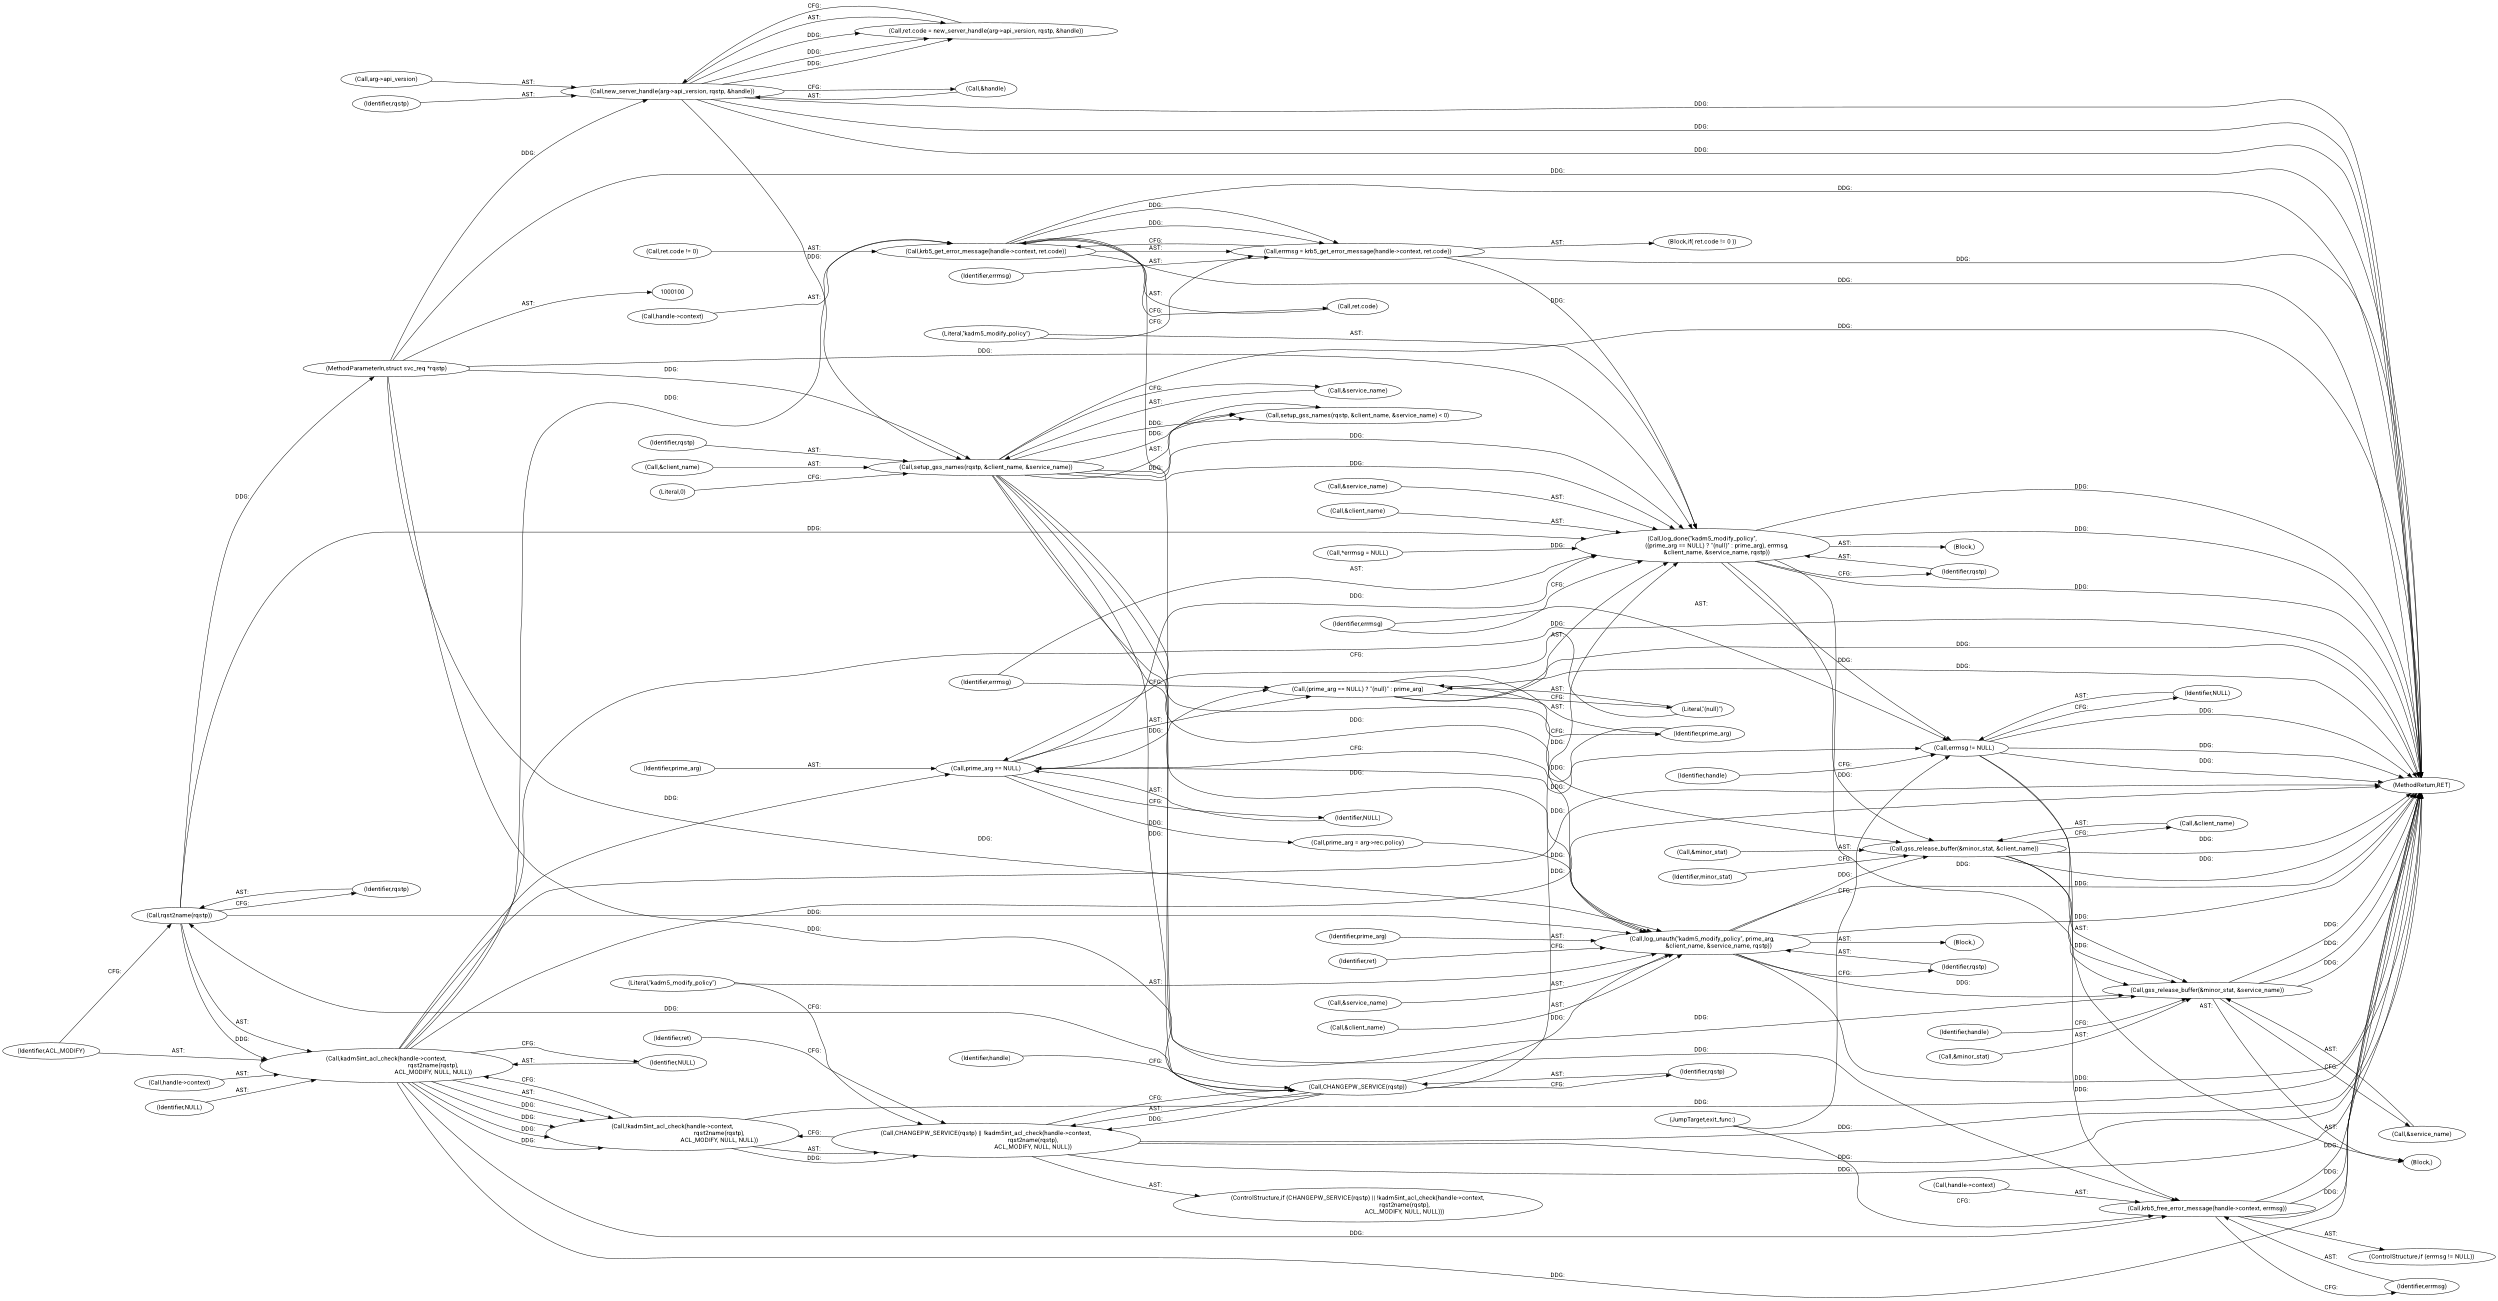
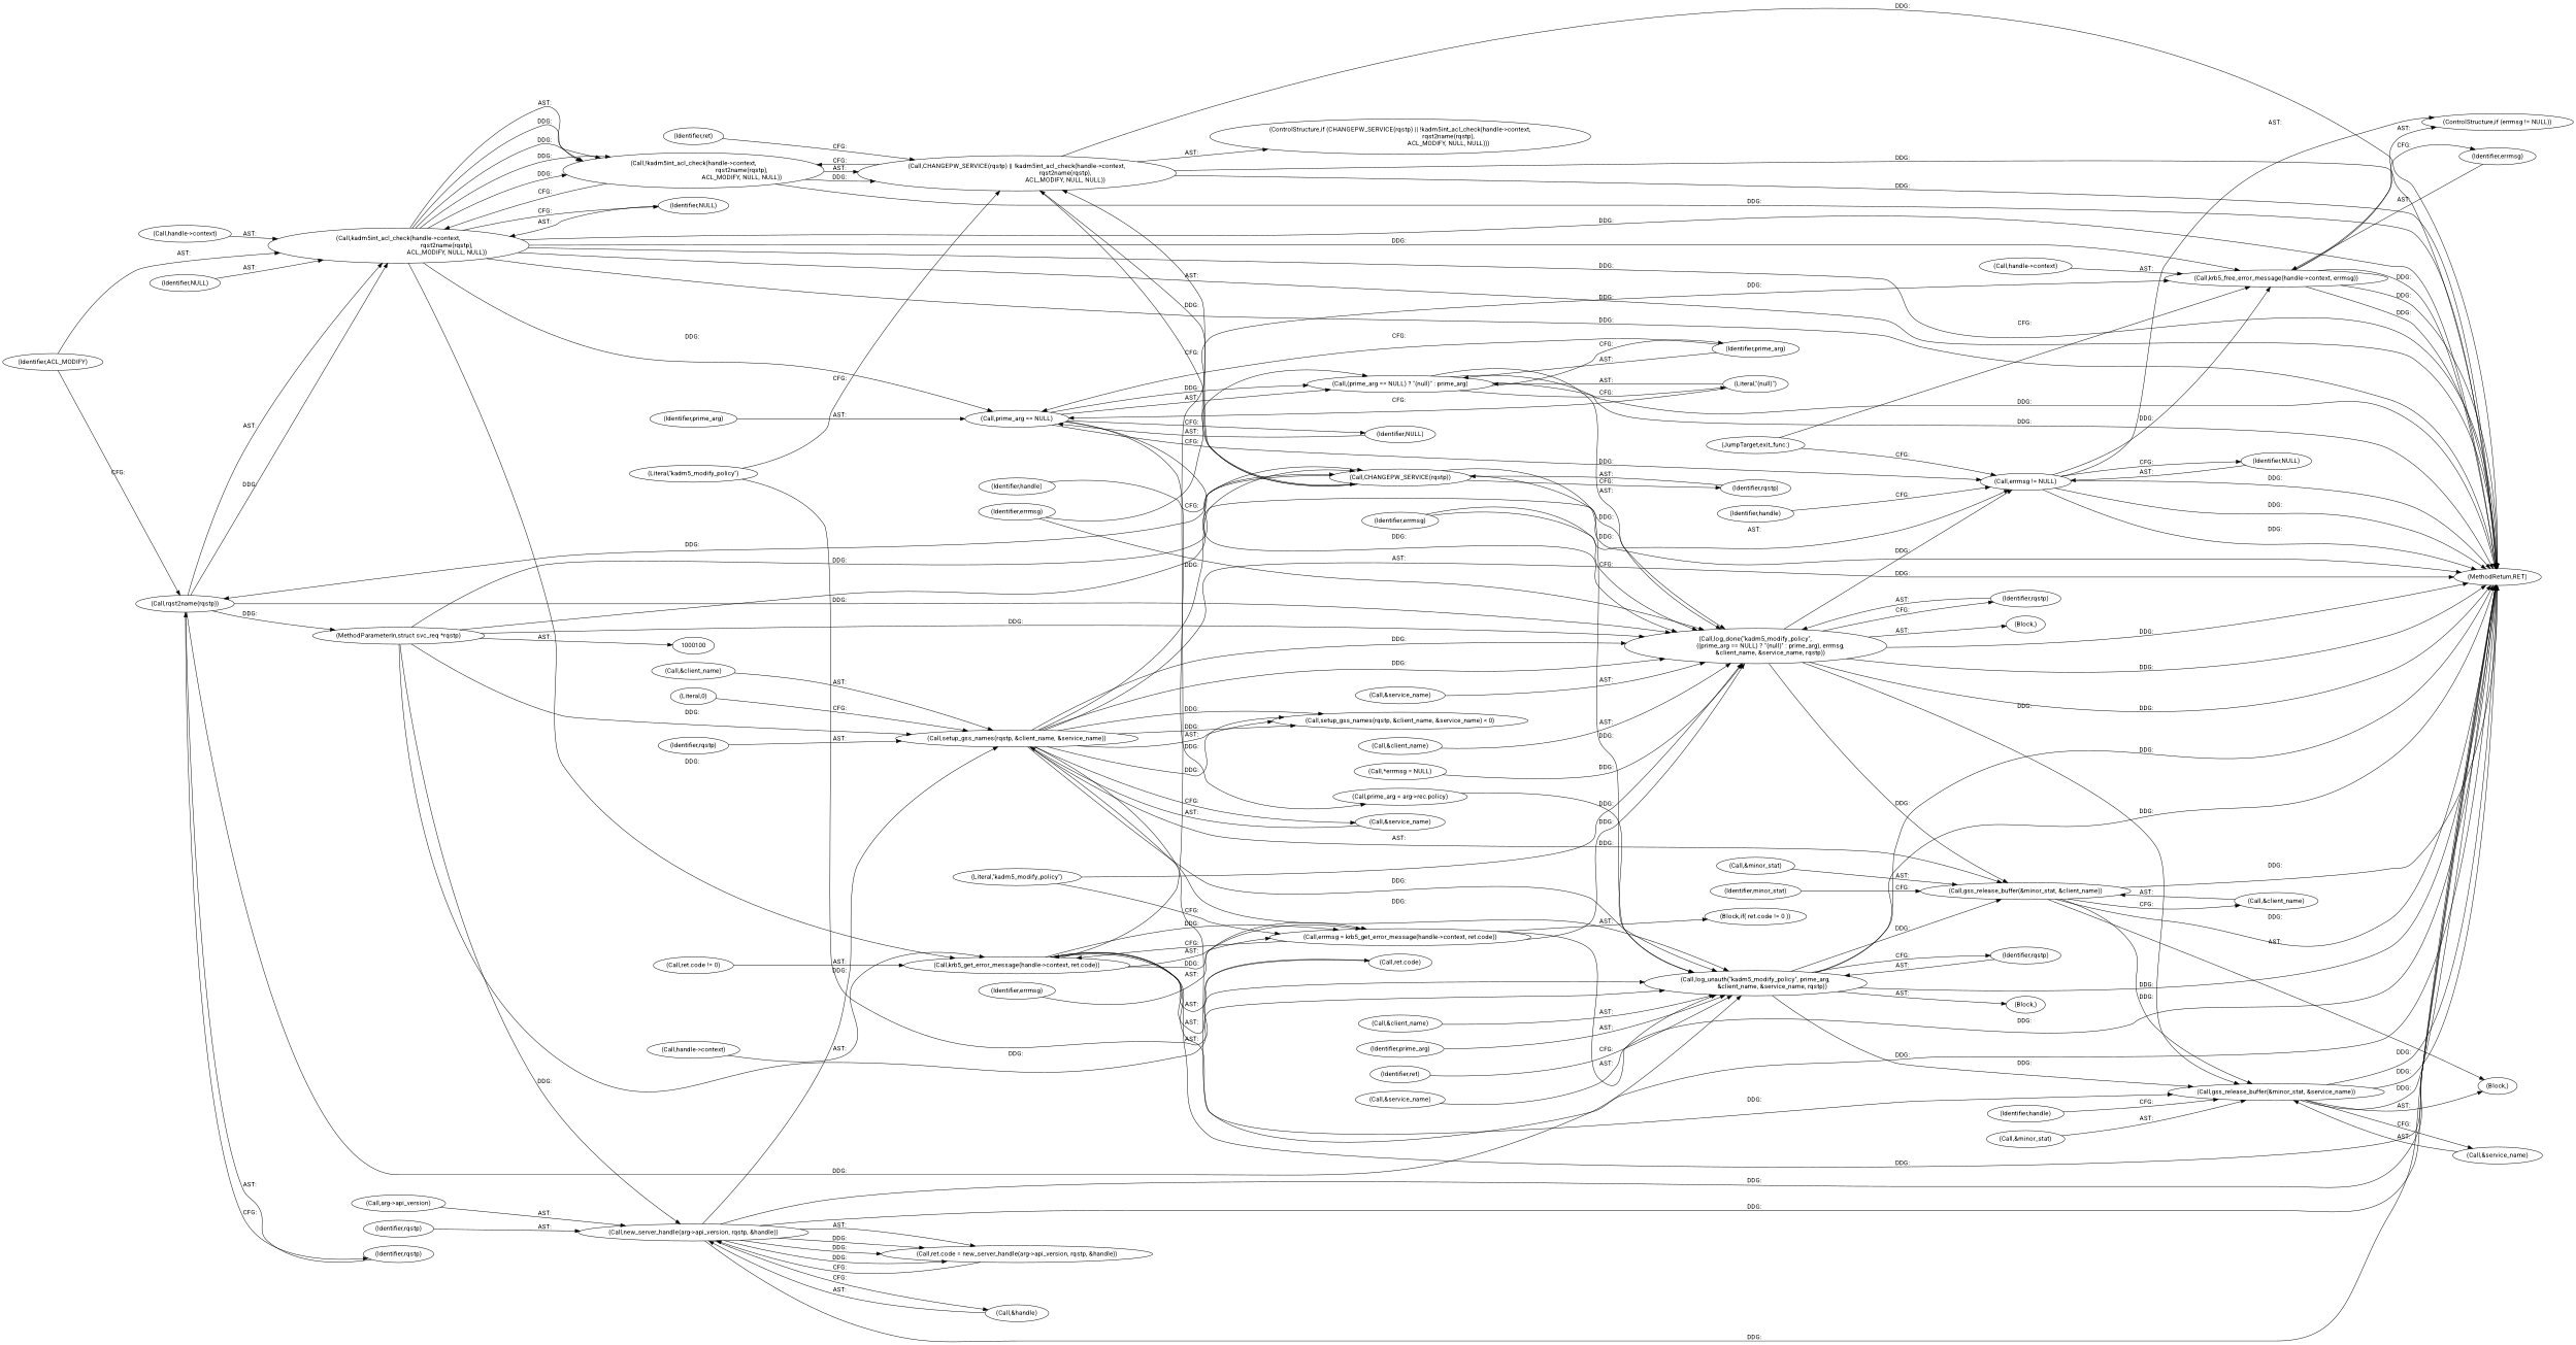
  digraph {
    fontname=Roboto
    rankdir=LR
    node [fontname=Roboto]
    edge [fontname=Roboto]
    n1 [label="(Call,rqst2name(rqstp))"]
    n2 [label="(Call,kadm5int_acl_check(handle->context,\n                                                       rqst2name(rqstp),\n                                                       ACL_MODIFY, NULL, NULL))"]
    n3 [label="(Call,log_done(\"kadm5_modify_policy\",\n                 ((prime_arg == NULL) ? \"(null)\" : prime_arg), errmsg,\n                 &client_name, &service_name, rqstp))"]
    n4 [label="(Call,log_unauth(\"kadm5_modify_policy\", prime_arg,\n                   &client_name, &service_name, rqstp))"]
    n5 [label="(Identifier,rqstp)"]
    n6 [label="(MethodParameterIn,struct svc_req *rqstp)"]
    n7 [label="(MethodReturn,RET)"]
    n8 [label="(Call,!kadm5int_acl_check(handle->context,\n                                                       rqst2name(rqstp),\n                                                       ACL_MODIFY, NULL, NULL))"]
    n9 [label="(Call,krb5_get_error_message(handle->context, ret.code))"]
    n10 [label="(Call,krb5_free_error_message(handle->context, errmsg))"]
    n11 [label="(Call,prime_arg == NULL)"]
    n12 [label="(Identifier,NULL)"]
    n13 [label="(Call,gss_release_buffer(&minor_stat, &client_name))"]
    n14 [label="(Call,gss_release_buffer(&minor_stat, &service_name))"]
    n15 [label="(Call,errmsg != NULL)"]
    n16 [label="(Block,)"]
    n17 [label="(Identifier,rqstp)"]
    n18 [label="(Block,)"]
    n19 [label="(Identifier,rqstp)"]
    n20 [label="(Call,CHANGEPW_SERVICE(rqstp))"]
    n21 [label="(Call,CHANGEPW_SERVICE(rqstp) || !kadm5int_acl_check(handle->context,\n                                                       rqst2name(rqstp),\n                                                       ACL_MODIFY, NULL, NULL))"]
    n22 [label="(Identifier,rqstp)"]
    n23 [label="(ControlStructure,if (CHANGEPW_SERVICE(rqstp) || !kadm5int_acl_check(handle->context,\n                                                       rqst2name(rqstp),\n                                                       ACL_MODIFY, NULL, NULL)))"]
    n24 [label="(Call,setup_gss_names(rqstp, &client_name, &service_name))"]
    n25 [label="(Call,&service_name)"]
    n26 [label="(Call,setup_gss_names(rqstp, &client_name, &service_name) < 0)"]
    n27 [label="(Block,)"]
    n28 [label="(Call,&client_name)"]
    n29 [label="(Call,&service_name)"]
    n30 [label="(Call,new_server_handle(arg->api_version, rqstp, &handle))"]
    n31 [label="(Call,ret.code = new_server_handle(arg->api_version, rqstp, &handle))"]
    n32 [label="(Call,&handle)"]
    1000100
    n34 [label="(Call,errmsg = krb5_get_error_message(handle->context, ret.code))"]
    n35 [label="(Call,ret.code)"]
    n36 [label="(ControlStructure,if (errmsg != NULL))"]
    n37 [label="(Identifier,errmsg)"]
    n38 [label="(Call,(prime_arg == NULL) ? \"(null)\" : prime_arg)"]
    n39 [label="(Identifier,NULL)"]
    n40 [label="(Call,prime_arg = arg->rec.policy)"]
    n41 [label="(Block,if( ret.code != 0 ))"]
    n42 [label="(Identifier,NULL)"]
    n43 [label="(Literal,\"(null)\")"]
    n44 [label="(Identifier,prime_arg)"]
    n45 [label="(Call,&service_name)"]
    n46 [label="(JumpTarget,exit_func:)"]
    n47 [label="(Identifier,prime_arg)"]
    n48 [label="(Call,handle->context)"]
    n49 [label="(Call,ret.code != 0)"]
    n50 [label="(Identifier,errmsg)"]
    n51 [label="(Call,handle->context)"]
    n52 [label="(Identifier,errmsg)"]
    n53 [label="(Call,&client_name)"]
    n54 [label="(Identifier,prime_arg)"]
    n55 [label="(Call,handle->context)"]
    n56 [label="(Call,&service_name)"]
    n57 [label="(Call,&client_name)"]
    n58 [label="(Call,&minor_stat)"]
    n59 [label="(Identifier,rqstp)"]
    n60 [label="(Identifier,ret)"]
    n61 [label="(Literal,\"kadm5_modify_policy\")"]
    n62 [label="(Identifier,errmsg)"]
    n63 [label="(Call,&minor_stat)"]
    n64 [label="(Call,&client_name)"]
    n65 [label="(Literal,0)"]
    n66 [label="(Identifier,ret)"]
    n67 [label="(Identifier,ACL_MODIFY)"]
    n68 [label="(Call,arg->api_version)"]
    n69 [label="(Identifier,rqstp)"]
    n70 [label="(Identifier,handle)"]
    n71 [label="(Identifier,NULL)"]
    n72 [label="(Literal,\"kadm5_modify_policy\")"]
    n73 [label="(Call,*errmsg = NULL)"]
    n74 [label="(Identifier,handle)"]
    n75 [label="(Identifier,handle)"]
    n76 [label="(Identifier,minor_stat)"]
    n1 -> n2 [label="AST: "]
    n1 -> n2 [label="DDG: "]
    n1 -> n3 [label="DDG: "]
    n1 -> n4 [label="DDG: "]
    n1 -> n5 [label="CFG: "]
    n1 -> n6 [label="DDG: "]
    n2 -> n7 [label="DDG: "]
    n2 -> n7 [label="DDG: "]
    n2 -> n7 [label="DDG: "]
    n2 -> n7 [label="DDG: "]
    n2 -> n8 [label="AST: "]
    n2 -> n8 [label="DDG: "]
    n2 -> n8 [label="DDG: "]
    n2 -> n8 [label="DDG: "]
    n2 -> n8 [label="DDG: "]
    n2 -> n9 [label="DDG: "]
    n2 -> n10 [label="DDG: "]
    n2 -> n11 [label="DDG: "]
    n2 -> n12 [label="CFG: "]
    n3 -> n7 [label="DDG: "]
    n3 -> n7 [label="DDG: "]
    n3 -> n7 [label="DDG: "]
    n3 -> n13 [label="DDG: "]
    n3 -> n14 [label="DDG: "]
    n3 -> n15 [label="DDG: "]
    n3 -> n16 [label="AST: "]
    n3 -> n17 [label="CFG: "]
    n4 -> n7 [label="DDG: "]
    n4 -> n7 [label="DDG: "]
    n4 -> n7 [label="DDG: "]
    n4 -> n13 [label="DDG: "]
    n4 -> n14 [label="DDG: "]
    n4 -> n18 [label="AST: "]
    n4 -> n19 [label="CFG: "]
    n5 -> n1 [label="AST: "]
    n6 -> n3 [label="DDG: "]
    n6 -> n4 [label="DDG: "]
    n6 -> n7 [label="DDG: "]
    n6 -> n20 [label="DDG: "]
    n6 -> n24 [label="DDG: "]
    n6 -> n30 [label="DDG: "]
    n6 -> 1000100 [label="AST: "]
    n8 -> n2 [label="CFG: "]
    n8 -> n7 [label="DDG: "]
    n8 -> n21 [label="AST: "]
    n8 -> n21 [label="DDG: "]
    n9 -> n7 [label="DDG: "]
    n9 -> n7 [label="DDG: "]
    n9 -> n10 [label="DDG: "]
    n9 -> n34 [label="AST: "]
    n9 -> n34 [label="DDG: "]
    n9 -> n34 [label="DDG: "]
-   n9 -> n35 [label="CFG: "]
+   n9 -> n35 [label="AST: "]
    n10 -> n7 [label="DDG: "]
    n10 -> n7 [label="DDG: "]
    n10 -> n7 [label="DDG: "]
    n10 -> n36 [label="AST: "]
    n10 -> n37 [label="CFG: "]
    n11 -> n3 [label="DDG: "]
    n11 -> n15 [label="DDG: "]
    n11 -> n38 [label="AST: "]
    n11 -> n38 [label="DDG: "]
    n11 -> n39 [label="CFG: "]
    n11 -> n40 [label="DDG: "]
    n12 -> n2 [label="AST: "]
    n13 -> n7 [label="DDG: "]
    n13 -> n7 [label="DDG: "]
    n13 -> n14 [label="DDG: "]
    n13 -> n27 [label="AST: "]
    n13 -> n28 [label="CFG: "]
    n14 -> n7 [label="DDG: "]
    n14 -> n7 [label="DDG: "]
    n14 -> n7 [label="DDG: "]
    n14 -> n27 [label="AST: "]
    n14 -> n29 [label="CFG: "]
    n15 -> n7 [label="DDG: "]
    n15 -> n7 [label="DDG: "]
    n15 -> n7 [label="DDG: "]
    n15 -> n10 [label="DDG: "]
-   n15 -> n14 [label="AST: "]
+   n15 -> n36 [label="AST: "]
    n15 -> n42 [label="CFG: "]
    n17 -> n3 [label="AST: "]
    n19 -> n4 [label="AST: "]
    n20 -> n1 [label="DDG: "]
    n20 -> n3 [label="DDG: "]
    n20 -> n4 [label="DDG: "]
    n20 -> n21 [label="AST: "]
    n20 -> n21 [label="DDG: "]
    n20 -> n22 [label="CFG: "]
    n21 -> n7 [label="DDG: "]
    n21 -> n7 [label="DDG: "]
    n21 -> n7 [label="DDG: "]
    n21 -> n8 [label="CFG: "]
    n21 -> n20 [label="CFG: "]
    n21 -> n23 [label="AST: "]
    n22 -> n20 [label="AST: "]
    n24 -> n3 [label="DDG: "]
    n24 -> n3 [label="DDG: "]
    n24 -> n4 [label="DDG: "]
    n24 -> n4 [label="DDG: "]
    n24 -> n7 [label="DDG: "]
    n24 -> n13 [label="DDG: "]
    n24 -> n14 [label="DDG: "]
    n24 -> n20 [label="DDG: "]
    n24 -> n25 [label="CFG: "]
    n24 -> n26 [label="AST: "]
    n24 -> n26 [label="DDG: "]
    n24 -> n26 [label="DDG: "]
    n24 -> n26 [label="DDG: "]
    n25 -> n24 [label="AST: "]
    n28 -> n13 [label="AST: "]
    n29 -> n14 [label="AST: "]
    n30 -> n7 [label="DDG: "]
    n30 -> n7 [label="DDG: "]
    n30 -> n7 [label="DDG: "]
    n30 -> n24 [label="DDG: "]
    n30 -> n31 [label="AST: "]
    n30 -> n31 [label="DDG: "]
    n30 -> n31 [label="DDG: "]
    n30 -> n31 [label="DDG: "]
    n30 -> n32 [label="CFG: "]
    n31 -> n30 [label="CFG: "]
    n32 -> n30 [label="AST: "]
    n34 -> n3 [label="DDG: "]
    n34 -> n7 [label="DDG: "]
    n34 -> n9 [label="CFG: "]
    n34 -> n41 [label="AST: "]
    n35 -> n9 [label="AST: "]
    n37 -> n10 [label="AST: "]
    n38 -> n3 [label="AST: "]
    n38 -> n7 [label="DDG: "]
    n38 -> n7 [label="DDG: "]
    n38 -> n43 [label="CFG: "]
    n38 -> n44 [label="CFG: "]
    n39 -> n11 [label="AST: "]
    n40 -> n4 [label="DDG: "]
    n42 -> n15 [label="AST: "]
    n43 -> n11 [label="CFG: "]
    n43 -> n38 [label="AST: "]
    n44 -> n11 [label="CFG: "]
    n44 -> n38 [label="AST: "]
    n45 -> n4 [label="AST: "]
    n46 -> n10 [label="CFG: "]
    n46 -> n15 [label="CFG: "]
    n47 -> n11 [label="AST: "]
    n48 -> n9 [label="AST: "]
    n49 -> n9 [label="AST: "]
    n50 -> n34 [label="AST: "]
    n51 -> n2 [label="AST: "]
    n52 -> n3 [label="AST: "]
    n52 -> n38 [label="CFG: "]
    n53 -> n4 [label="AST: "]
    n54 -> n4 [label="AST: "]
    n55 -> n10 [label="AST: "]
    n56 -> n3 [label="AST: "]
    n57 -> n24 [label="AST: "]
    n58 -> n13 [label="AST: "]
    n59 -> n30 [label="AST: "]
    n60 -> n21 [label="CFG: "]
    n61 -> n4 [label="AST: "]
    n61 -> n21 [label="CFG: "]
    n62 -> n3 [label="CFG: "]
    n62 -> n15 [label="AST: "]
    n63 -> n14 [label="AST: "]
    n64 -> n3 [label="AST: "]
    n65 -> n24 [label="CFG: "]
    n66 -> n4 [label="CFG: "]
    n67 -> n1 [label="CFG: "]
    n67 -> n2 [label="AST: "]
    n68 -> n30 [label="AST: "]
    n69 -> n24 [label="AST: "]
    n70 -> n20 [label="CFG: "]
    n71 -> n2 [label="AST: "]
    n72 -> n3 [label="AST: "]
    n72 -> n34 [label="CFG: "]
    n73 -> n3 [label="DDG: "]
    n74 -> n14 [label="CFG: "]
    n75 -> n15 [label="CFG: "]
    n76 -> n13 [label="CFG: "]
  }
